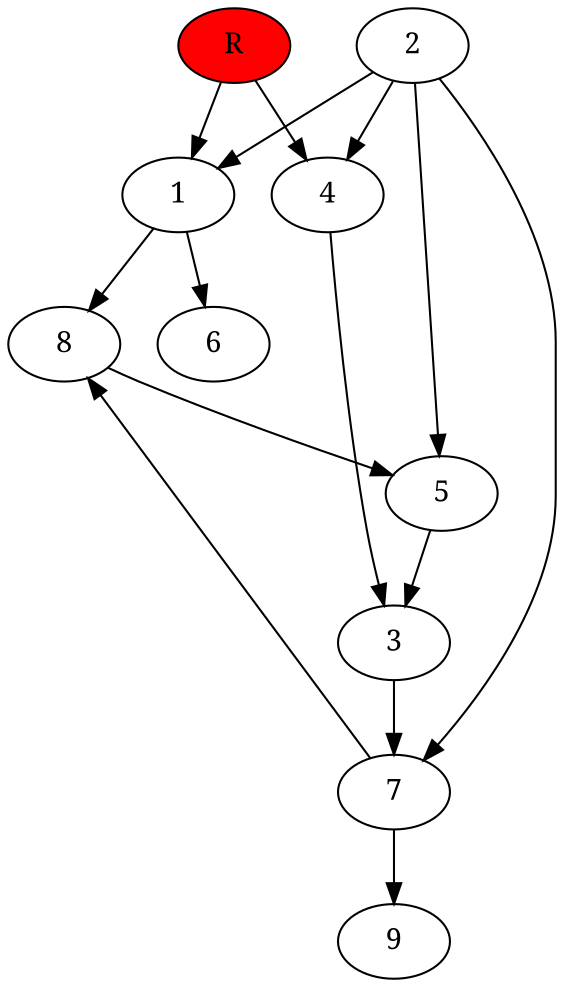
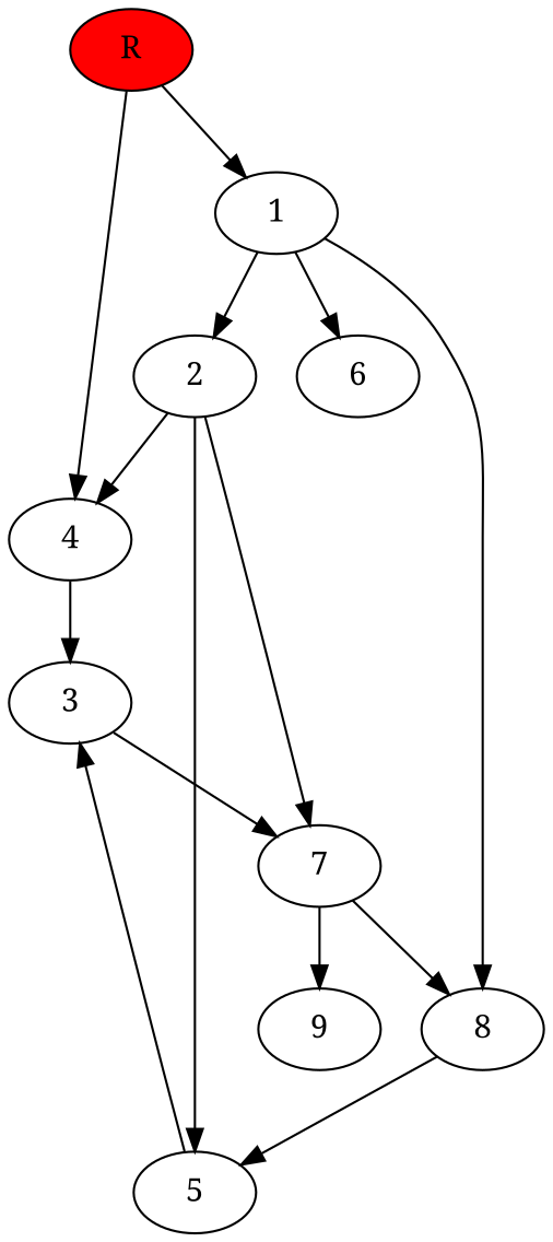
  digraph {
    fontname="Noto Serif"
    node [fontname="Noto Serif"]
    edge [fontname="Noto Serif"]
    1
    2
    6
    8
    4
    5
    7
    3
    9
    R [fillcolor="#ff0000" style=filled]
-   2 -> 1
+   1 -> 2
    1 -> 6
    1 -> 8
    2 -> 4
    2 -> 5
    2 -> 7
    8 -> 5
    4 -> 3
    5 -> 3
    7 -> 8
    7 -> 9
    3 -> 7
    R -> 1
    R -> 4
  }
